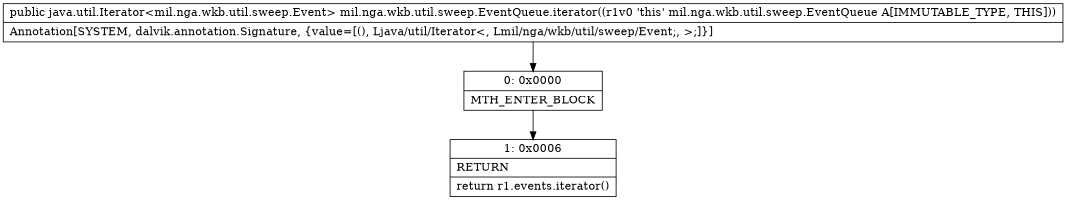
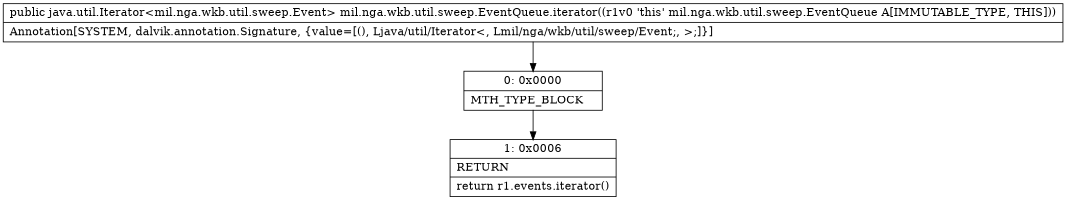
  digraph {
    node [shape=record]
-   n1 [label="{0\:\ 0x0000|MTH_ENTER_BLOCK\l}"]
+   n1 [label="{0\:\ 0x0000|MTH_TYPE_BLOCK\l}"]
    n2 [label="{1\:\ 0x0006|RETURN\l|return r1.events.iterator()\l}"]
    n3 [label="{public java.util.Iterator\<mil.nga.wkb.util.sweep.Event\> mil.nga.wkb.util.sweep.EventQueue.iterator((r1v0 'this' mil.nga.wkb.util.sweep.EventQueue A[IMMUTABLE_TYPE, THIS]))  | Annotation[SYSTEM, dalvik.annotation.Signature, \{value=[(), Ljava\/util\/Iterator\<, Lmil\/nga\/wkb\/util\/sweep\/Event;, \>;]\}]\l}"]
    n1 -> n2
    n3 -> n1
  }
